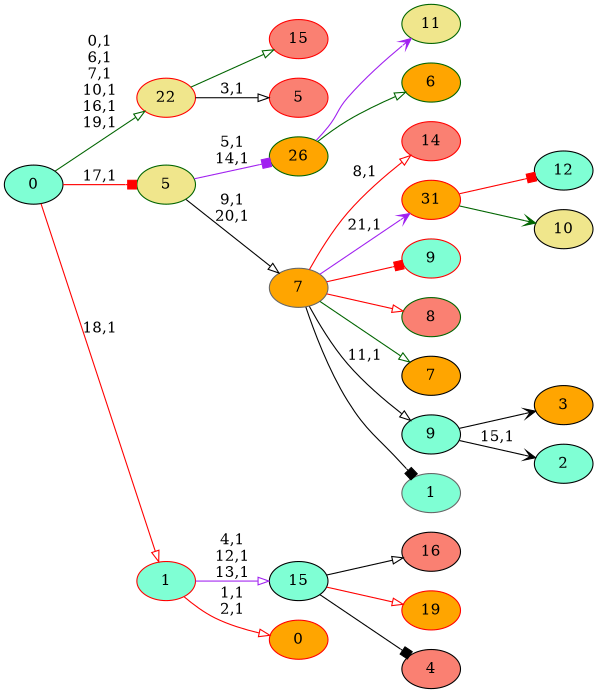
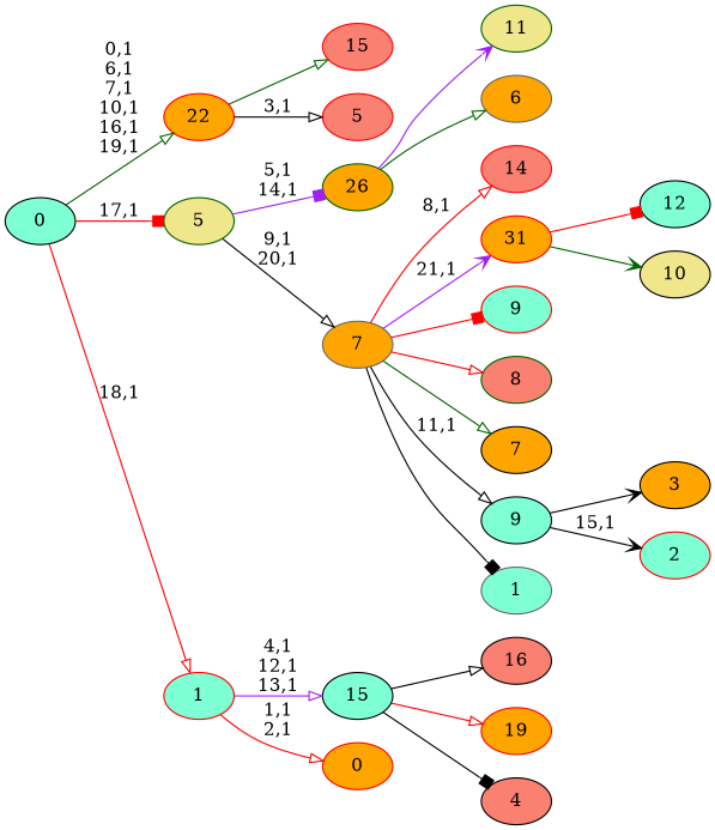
  digraph {
    rankdir=LR
    node [color=red fillcolor=orange style=filled]
    edge [arrowhead=onormal color=red]
    n1 [color=black fillcolor=salmon label=16]
    n2 [fillcolor=salmon label=15]
    n3 [fillcolor=salmon label=14]
    n4 [label=19]
    n5 [color=black fillcolor=aquamarine label=12]
    n6 [color=darkgreen fillcolor=khaki label=11]
    n7 [color=black fillcolor=khaki label=10]
    31
    n9 [fillcolor=aquamarine label=9]
    n10 [color=darkgreen fillcolor=salmon label=8]
    n11 [color=black label=7]
-   n12 [color=darkgreen label=6]
+   n12 [color=gray40 label=6]
    26 [color=darkgreen]
    n14 [fillcolor=salmon label=5]
-   22 [fillcolor=khaki]
+   22
    n16 [color=black fillcolor=salmon label=4]
    15 [color=black fillcolor=aquamarine]
    n18 [color=black label=3]
-   n19 [color=black fillcolor=aquamarine label=2]
+   n19 [fillcolor=aquamarine label=2]
    9 [color=black fillcolor=aquamarine]
    n21 [color=gray40 fillcolor=aquamarine label=1]
    7 [color=gray40]
    5 [color=darkgreen fillcolor=khaki]
    n24 [label=0]
    1 [fillcolor=aquamarine]
    0 [color=black fillcolor=aquamarine]
    31 -> n5 [arrowhead=box]
    31 -> n7 [arrowhead=vee color=darkgreen]
    26 -> n6 [arrowhead=vee color=purple]
    26 -> n12 [color=darkgreen]
    22 -> n2 [color=darkgreen]
    22 -> n14 [color=black label="3,1"]
    15 -> n1 [color=black]
    15 -> n4
    15 -> n16 [arrowhead=box color=black]
    9 -> n18 [arrowhead=vee color=black]
    9 -> n19 [arrowhead=vee color=black label="15,1"]
    7 -> n3 [label="8,1"]
    7 -> 31 [arrowhead=vee color=purple label="21,1"]
    7 -> n9 [arrowhead=box]
    7 -> n10
    7 -> n11 [color=darkgreen]
    7 -> 9 [color=black label="11,1"]
    7 -> n21 [arrowhead=box color=black]
    5 -> 26 [arrowhead=box color=purple label="5,1\n14,1"]
    5 -> 7 [color=black label="9,1\n20,1"]
    1 -> 15 [color=purple label="4,1\n12,1\n13,1"]
    1 -> n24 [label="1,1\n2,1"]
    0 -> 22 [color=darkgreen label="0,1\n6,1\n7,1\n10,1\n16,1\n19,1"]
    0 -> 5 [arrowhead=box label="17,1"]
    0 -> 1 [label="18,1"]
  }
